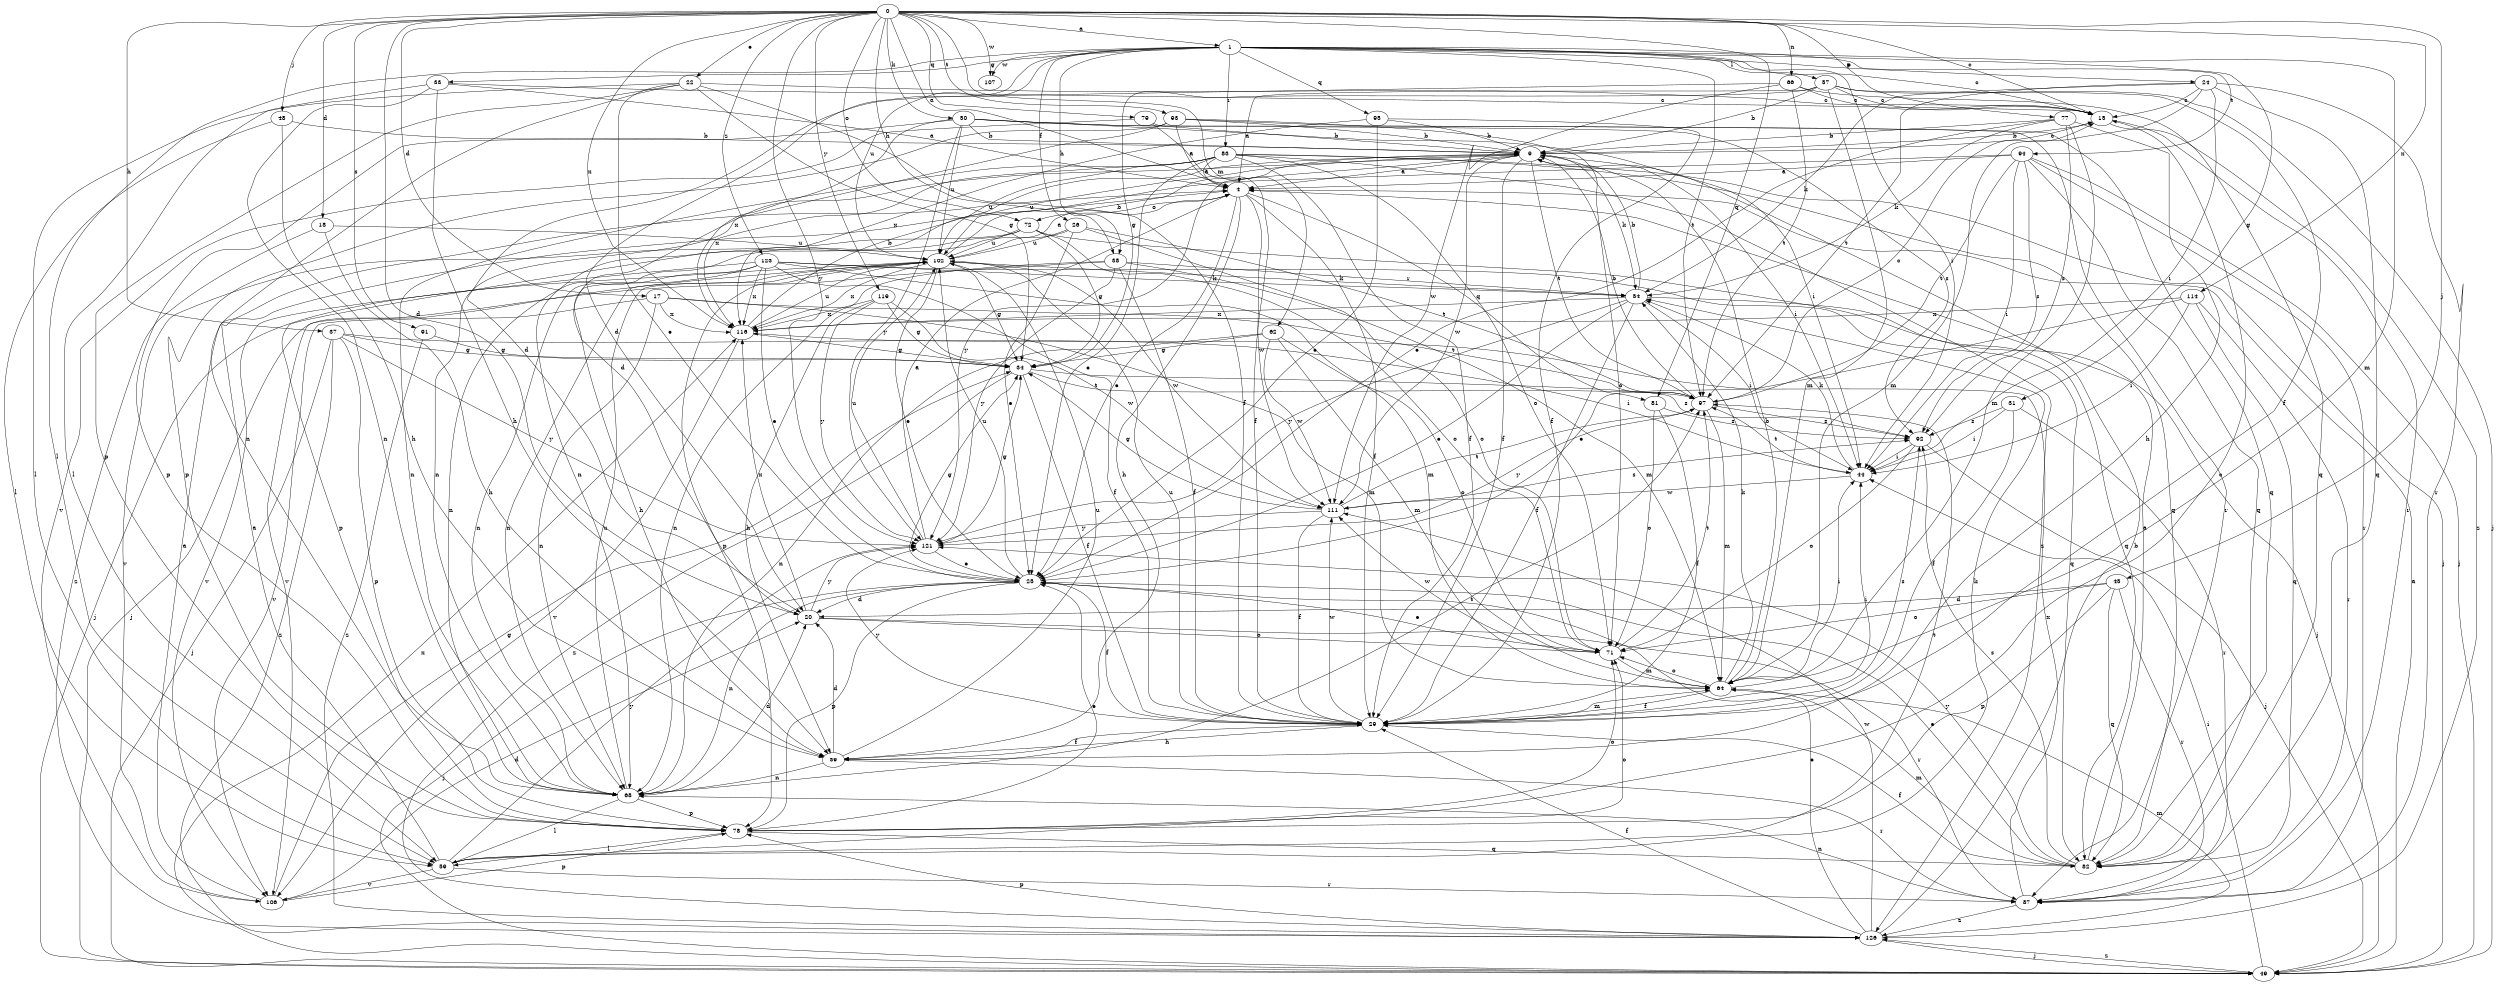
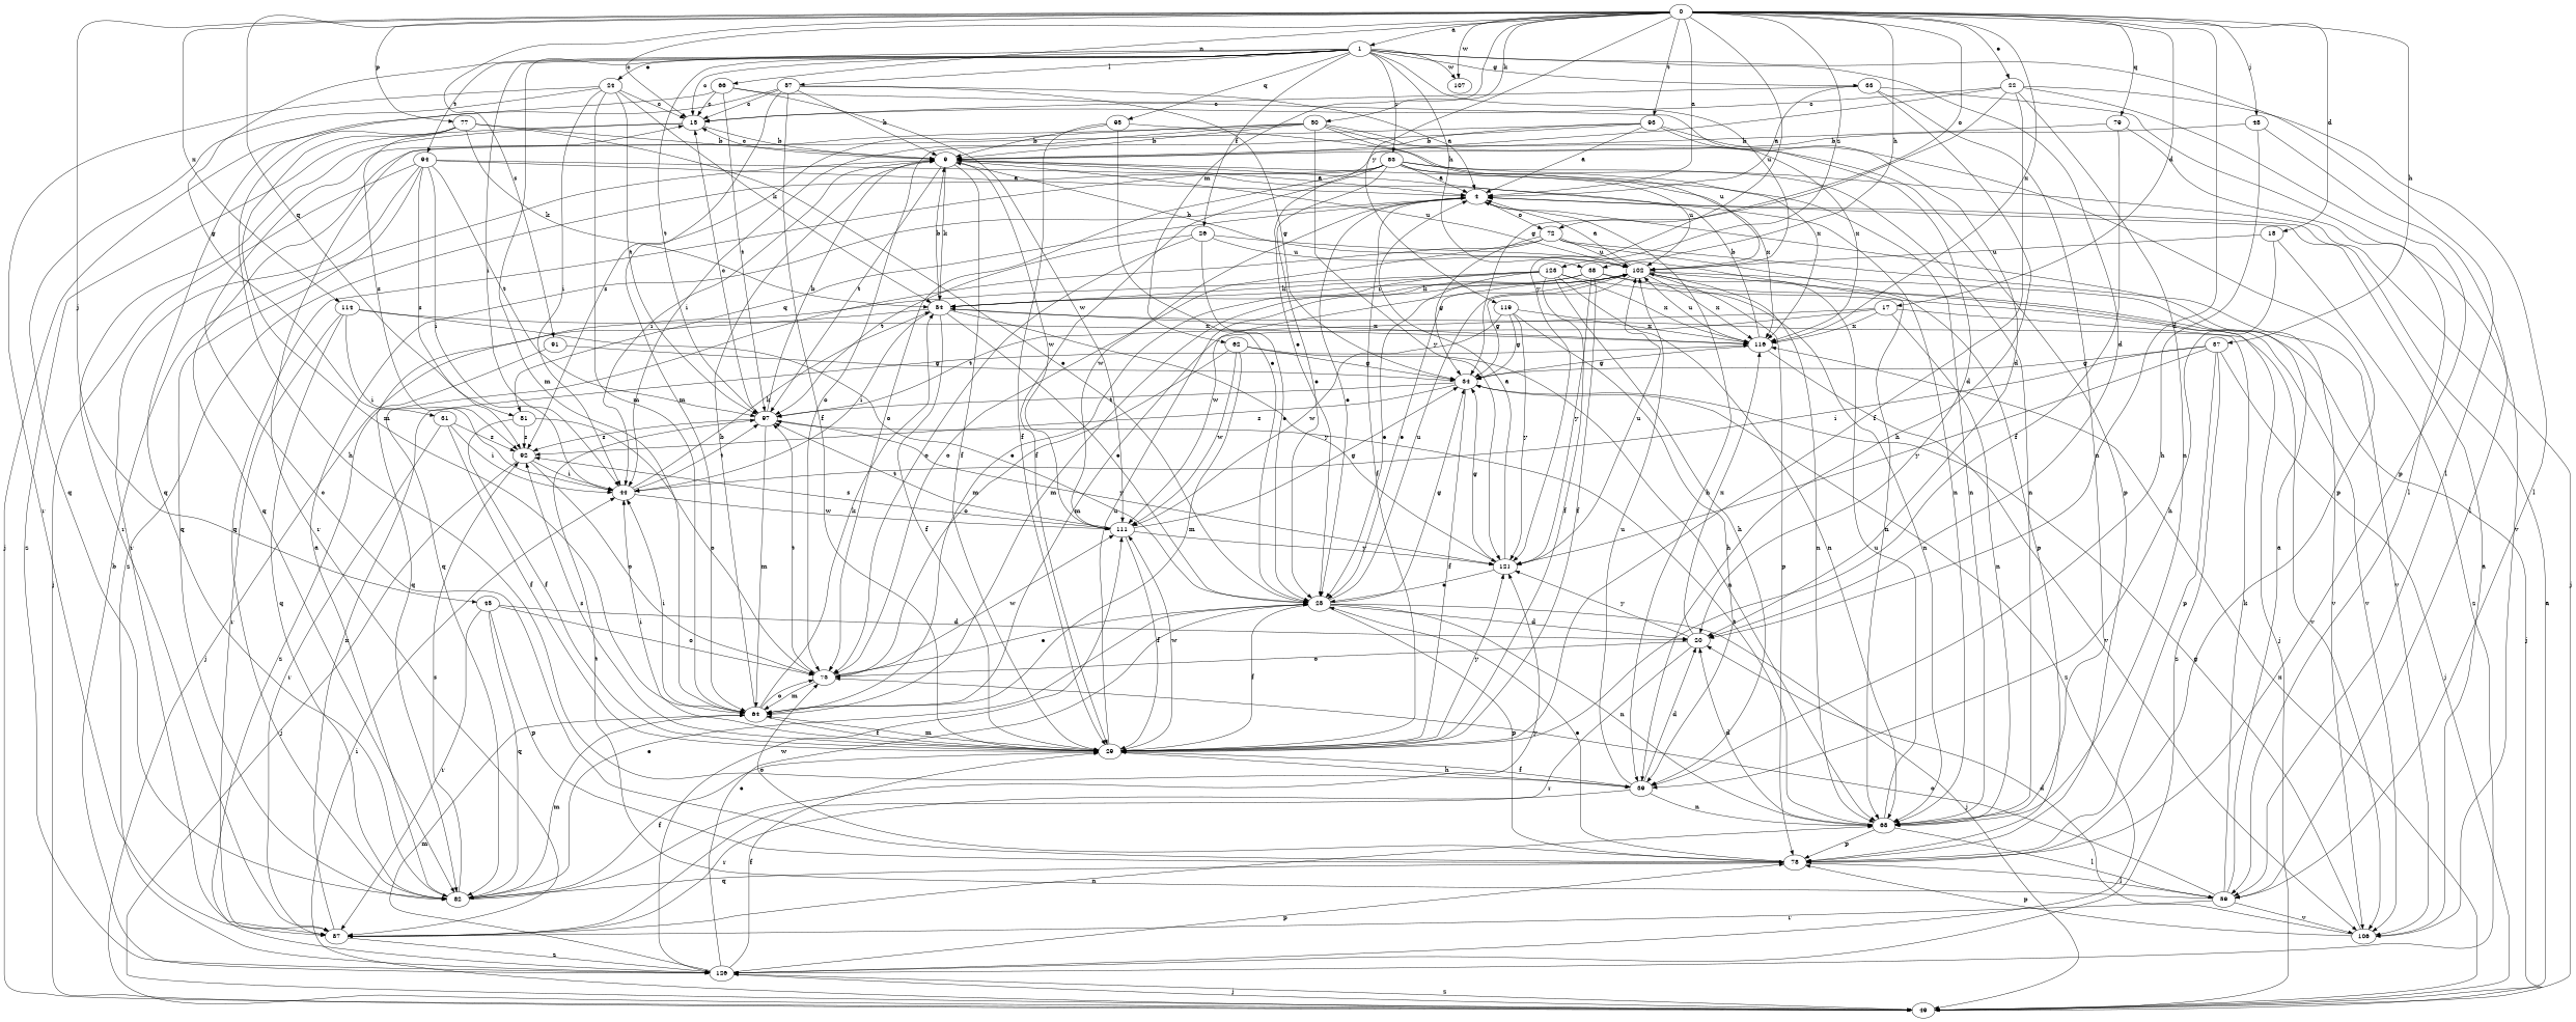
  strict digraph {
    0
    1
    4
    15
    17
    18
    20
    22
    37
    38
    45
    48
    50
    62
    66
    72
    77
    79
    81
    91
    93
    107
    114
    116
    119
    121
    123
    24
    26
    31
    33
    44
    57
    59
    64
    83
    94
    95
    97
    102
    29
    39
    111
    25
    9
    87
    126
    68
    106
-   73 [label=71]
+   73
    34
    78
    49
    54
    82
    92
    0 -> 1 [label=a]
    0 -> 4 [label=a]
    0 -> 15 [label=c]
    0 -> 17 [label=d]
    0 -> 18 [label=d]
    0 -> 20 [label=d]
    0 -> 22 [label=e]
    0 -> 37 [label=h]
    0 -> 38 [label=h]
    0 -> 45 [label=j]
    0 -> 48 [label=j]
    0 -> 50 [label=k]
    0 -> 62 [label=m]
    0 -> 66 [label=n]
    0 -> 72 [label=o]
    0 -> 77 [label=p]
    0 -> 79 [label=q]
    0 -> 81 [label=q]
    0 -> 91 [label=s]
    0 -> 93 [label=t]
    0 -> 107 [label=w]
    0 -> 114 [label=x]
    0 -> 116 [label=x]
    0 -> 119 [label=y]
    0 -> 121 [label=y]
    0 -> 123 [label=z]
    1 -> 15 [label=c]
    1 -> 20 [label=d]
    1 -> 38 [label=h]
    1 -> 107 [label=w]
    1 -> 24 [label=e]
    1 -> 26 [label=f]
    1 -> 31 [label=g]
    1 -> 33 [label=g]
    1 -> 44 [label=i]
    1 -> 57 [label=l]
    1 -> 59 [label=l]
    1 -> 64 [label=m]
    1 -> 83 [label=r]
    1 -> 94 [label=t]
    1 -> 95 [label=q]
    1 -> 97 [label=t]
    1 -> 102 [label=u]
    4 -> 72 [label=o]
    4 -> 81 [label=q]
    4 -> 29 [label=f]
    4 -> 39 [label=h]
    4 -> 111 [label=w]
    4 -> 25 [label=e]
    15 -> 9 [label=b]
    15 -> 87 [label=r]
    15 -> 126 [label=z]
    17 -> 116 [label=x]
    17 -> 64 [label=m]
    17 -> 97 [label=t]
    17 -> 68 [label=n]
    17 -> 106 [label=v]
    18 -> 102 [label=u]
    18 -> 39 [label=h]
    18 -> 126 [label=z]
    20 -> 116 [label=x]
    20 -> 121 [label=y]
    20 -> 87 [label=r]
    20 -> 73 [label=o]
    22 -> 15 [label=c]
    22 -> 59 [label=l]
    22 -> 29 [label=f]
    22 -> 25 [label=e]
    22 -> 68 [label=n]
    22 -> 34 [label=g]
    22 -> 78 [label=p]
    37 -> 121 [label=y]
    37 -> 44 [label=i]
    37 -> 126 [label=z]
    37 -> 34 [label=g]
    37 -> 78 [label=p]
    37 -> 49 [label=j]
    38 -> 121 [label=y]
    38 -> 64 [label=m]
    38 -> 29 [label=f]
    38 -> 68 [label=n]
    38 -> 49 [label=j]
    38 -> 54 [label=r]
    45 -> 20 [label=d]
    45 -> 87 [label=r]
    45 -> 73 [label=o]
    45 -> 78 [label=p]
    45 -> 82 [label=q]
    48 -> 59 [label=l]
    48 -> 39 [label=h]
    48 -> 9 [label=b]
    50 -> 116 [label=x]
    50 -> 121 [label=y]
    50 -> 44 [label=i]
    50 -> 102 [label=u]
    50 -> 9 [label=b]
    50 -> 87 [label=r]
    50 -> 78 [label=p]
    50 -> 92 [label=s]
    62 -> 64 [label=m]
    62 -> 111 [label=w]
    62 -> 68 [label=n]
    62 -> 73 [label=o]
    62 -> 34 [label=g]
    66 -> 15 [label=c]
    66 -> 20 [label=d]
    66 -> 97 [label=t]
    66 -> 111 [label=w]
    66 -> 82 [label=q]
    72 -> 102 [label=u]
    72 -> 106 [label=v]
    72 -> 73 [label=o]
    72 -> 34 [label=g]
    72 -> 78 [label=p]
    72 -> 82 [label=q]
    77 -> 64 [label=m]
    77 -> 39 [label=h]
    77 -> 25 [label=e]
    77 -> 9 [label=b]
    77 -> 54 [label=k]
    77 -> 92 [label=s]
    79 -> 29 [label=f]
    79 -> 9 [label=b]
    79 -> 106 [label=v]
    81 -> 29 [label=f]
    81 -> 73 [label=o]
    81 -> 92 [label=s]
    91 -> 126 [label=z]
    91 -> 34 [label=g]
    93 -> 4 [label=a]
    93 -> 20 [label=d]
    93 -> 9 [label=b]
    93 -> 73 [label=o]
    93 -> 78 [label=p]
    93 -> 82 [label=q]
    114 -> 116 [label=x]
    114 -> 44 [label=i]
    114 -> 25 [label=e]
    114 -> 87 [label=r]
    114 -> 82 [label=q]
    116 -> 102 [label=u]
    116 -> 9 [label=b]
    116 -> 106 [label=v]
    116 -> 34 [label=g]
    119 -> 116 [label=x]
    119 -> 121 [label=y]
    119 -> 39 [label=h]
    119 -> 111 [label=w]
    119 -> 34 [label=g]
    121 -> 4 [label=a]
    121 -> 102 [label=u]
    121 -> 25 [label=e]
    121 -> 34 [label=g]
    123 -> 116 [label=x]
    123 -> 64 [label=m]
    123 -> 29 [label=f]
    123 -> 39 [label=h]
    123 -> 25 [label=e]
    123 -> 68 [label=n]
    123 -> 106 [label=v]
    123 -> 54 [label=k]
    123 -> 82 [label=q]
    24 -> 15 [label=c]
    24 -> 44 [label=i]
    24 -> 64 [label=m]
    24 -> 97 [label=t]
    24 -> 87 [label=r]
    24 -> 54 [label=k]
    24 -> 82 [label=q]
    26 -> 97 [label=t]
    26 -> 102 [label=u]
    26 -> 25 [label=e]
    26 -> 68 [label=n]
    26 -> 73 [label=o]
    31 -> 44 [label=i]
    31 -> 29 [label=f]
    31 -> 87 [label=r]
    31 -> 92 [label=s]
    33 -> 4 [label=a]
    33 -> 15 [label=c]
    33 -> 59 [label=l]
    33 -> 39 [label=h]
    33 -> 68 [label=n]
    44 -> 97 [label=t]
    44 -> 111 [label=w]
    44 -> 54 [label=k]
    57 -> 4 [label=a]
    57 -> 15 [label=c]
    57 -> 64 [label=m]
    57 -> 29 [label=f]
    57 -> 9 [label=b]
    57 -> 34 [label=g]
    57 -> 49 [label=j]
    59 -> 4 [label=a]
-   59 -> 121 [label=y]
    59 -> 97 [label=t]
    59 -> 87 [label=r]
    59 -> 106 [label=v]
    59 -> 73 [label=o]
    59 -> 54 [label=k]
    64 -> 44 [label=i]
    64 -> 29 [label=f]
    64 -> 9 [label=b]
    64 -> 73 [label=o]
    64 -> 54 [label=k]
    83 -> 4 [label=a]
    83 -> 116 [label=x]
    83 -> 102 [label=u]
    83 -> 29 [label=f]
    83 -> 25 [label=e]
    83 -> 126 [label=z]
    83 -> 68 [label=n]
    83 -> 73 [label=o]
    83 -> 49 [label=j]
    83 -> 82 [label=q]
    94 -> 4 [label=a]
    94 -> 44 [label=i]
    94 -> 97 [label=t]
    94 -> 87 [label=r]
    94 -> 68 [label=n]
    94 -> 49 [label=j]
    94 -> 82 [label=q]
    94 -> 92 [label=s]
    95 -> 116 [label=x]
    95 -> 29 [label=f]
    95 -> 25 [label=e]
    95 -> 9 [label=b]
    97 -> 15 [label=c]
    97 -> 121 [label=y]
    97 -> 64 [label=m]
    97 -> 9 [label=b]
    97 -> 92 [label=s]
    102 -> 4 [label=a]
    102 -> 116 [label=x]
    102 -> 111 [label=w]
    102 -> 25 [label=e]
    102 -> 9 [label=b]
    102 -> 68 [label=n]
    102 -> 106 [label=v]
    102 -> 34 [label=g]
    102 -> 78 [label=p]
    102 -> 49 [label=j]
    102 -> 54 [label=k]
    29 -> 121 [label=y]
    29 -> 44 [label=i]
    29 -> 64 [label=m]
    29 -> 102 [label=u]
    29 -> 39 [label=h]
    29 -> 111 [label=w]
    29 -> 92 [label=s]
    39 -> 20 [label=d]
    39 -> 102 [label=u]
    39 -> 29 [label=f]
    39 -> 87 [label=r]
    39 -> 68 [label=n]
    111 -> 121 [label=y]
    111 -> 97 [label=t]
    111 -> 29 [label=f]
    111 -> 34 [label=g]
    111 -> 92 [label=s]
    25 -> 20 [label=d]
    25 -> 102 [label=u]
    25 -> 29 [label=f]
    25 -> 68 [label=n]
    25 -> 34 [label=g]
    25 -> 78 [label=p]
    25 -> 49 [label=j]
    9 -> 4 [label=a]
    9 -> 15 [label=c]
-   9 -> 121 [label=y]
    9 -> 44 [label=i]
    9 -> 97 [label=t]
    9 -> 102 [label=u]
    9 -> 29 [label=f]
    9 -> 111 [label=w]
    9 -> 68 [label=n]
    9 -> 54 [label=k]
    87 -> 116 [label=x]
    87 -> 126 [label=z]
    87 -> 68 [label=n]
    126 -> 64 [label=m]
    126 -> 29 [label=f]
    126 -> 111 [label=w]
    126 -> 25 [label=e]
    126 -> 9 [label=b]
    126 -> 78 [label=p]
    126 -> 49 [label=j]
    68 -> 20 [label=d]
    68 -> 59 [label=l]
    68 -> 97 [label=t]
    68 -> 102 [label=u]
    68 -> 78 [label=p]
    106 -> 4 [label=a]
    106 -> 20 [label=d]
    106 -> 34 [label=g]
    106 -> 78 [label=p]
    73 -> 64 [label=m]
    73 -> 97 [label=t]
    73 -> 111 [label=w]
    73 -> 25 [label=e]
    34 -> 97 [label=t]
    34 -> 29 [label=f]
    34 -> 126 [label=z]
    34 -> 92 [label=s]
    78 -> 15 [label=c]
    78 -> 59 [label=l]
    78 -> 25 [label=e]
    78 -> 73 [label=o]
    78 -> 82 [label=q]
    49 -> 4 [label=a]
    49 -> 116 [label=x]
    49 -> 44 [label=i]
    49 -> 126 [label=z]
    54 -> 116 [label=x]
    54 -> 121 [label=y]
    54 -> 44 [label=i]
    54 -> 29 [label=f]
    54 -> 25 [label=e]
    54 -> 9 [label=b]
    54 -> 49 [label=j]
    82 -> 4 [label=a]
    82 -> 121 [label=y]
    82 -> 64 [label=m]
    82 -> 29 [label=f]
    82 -> 25 [label=e]
    82 -> 92 [label=s]
    92 -> 44 [label=i]
    92 -> 73 [label=o]
    92 -> 49 [label=j]
  }
